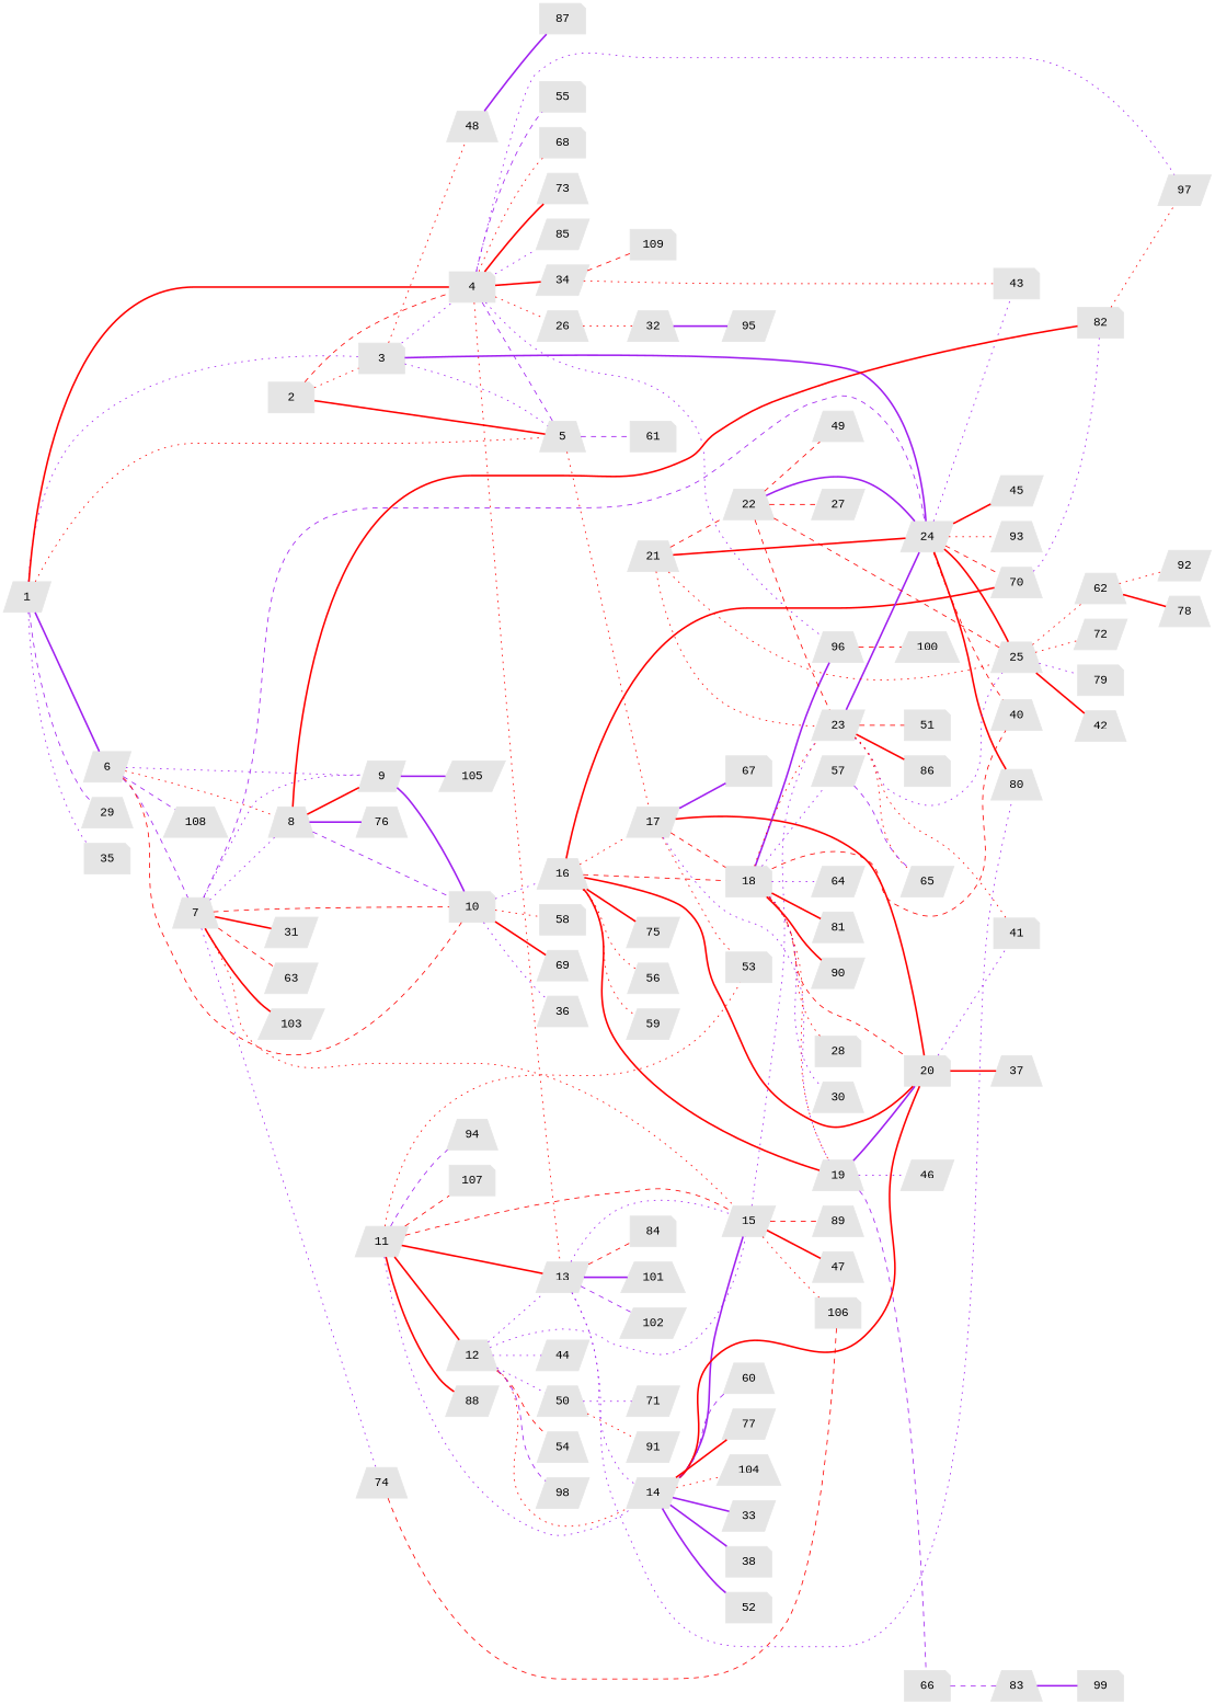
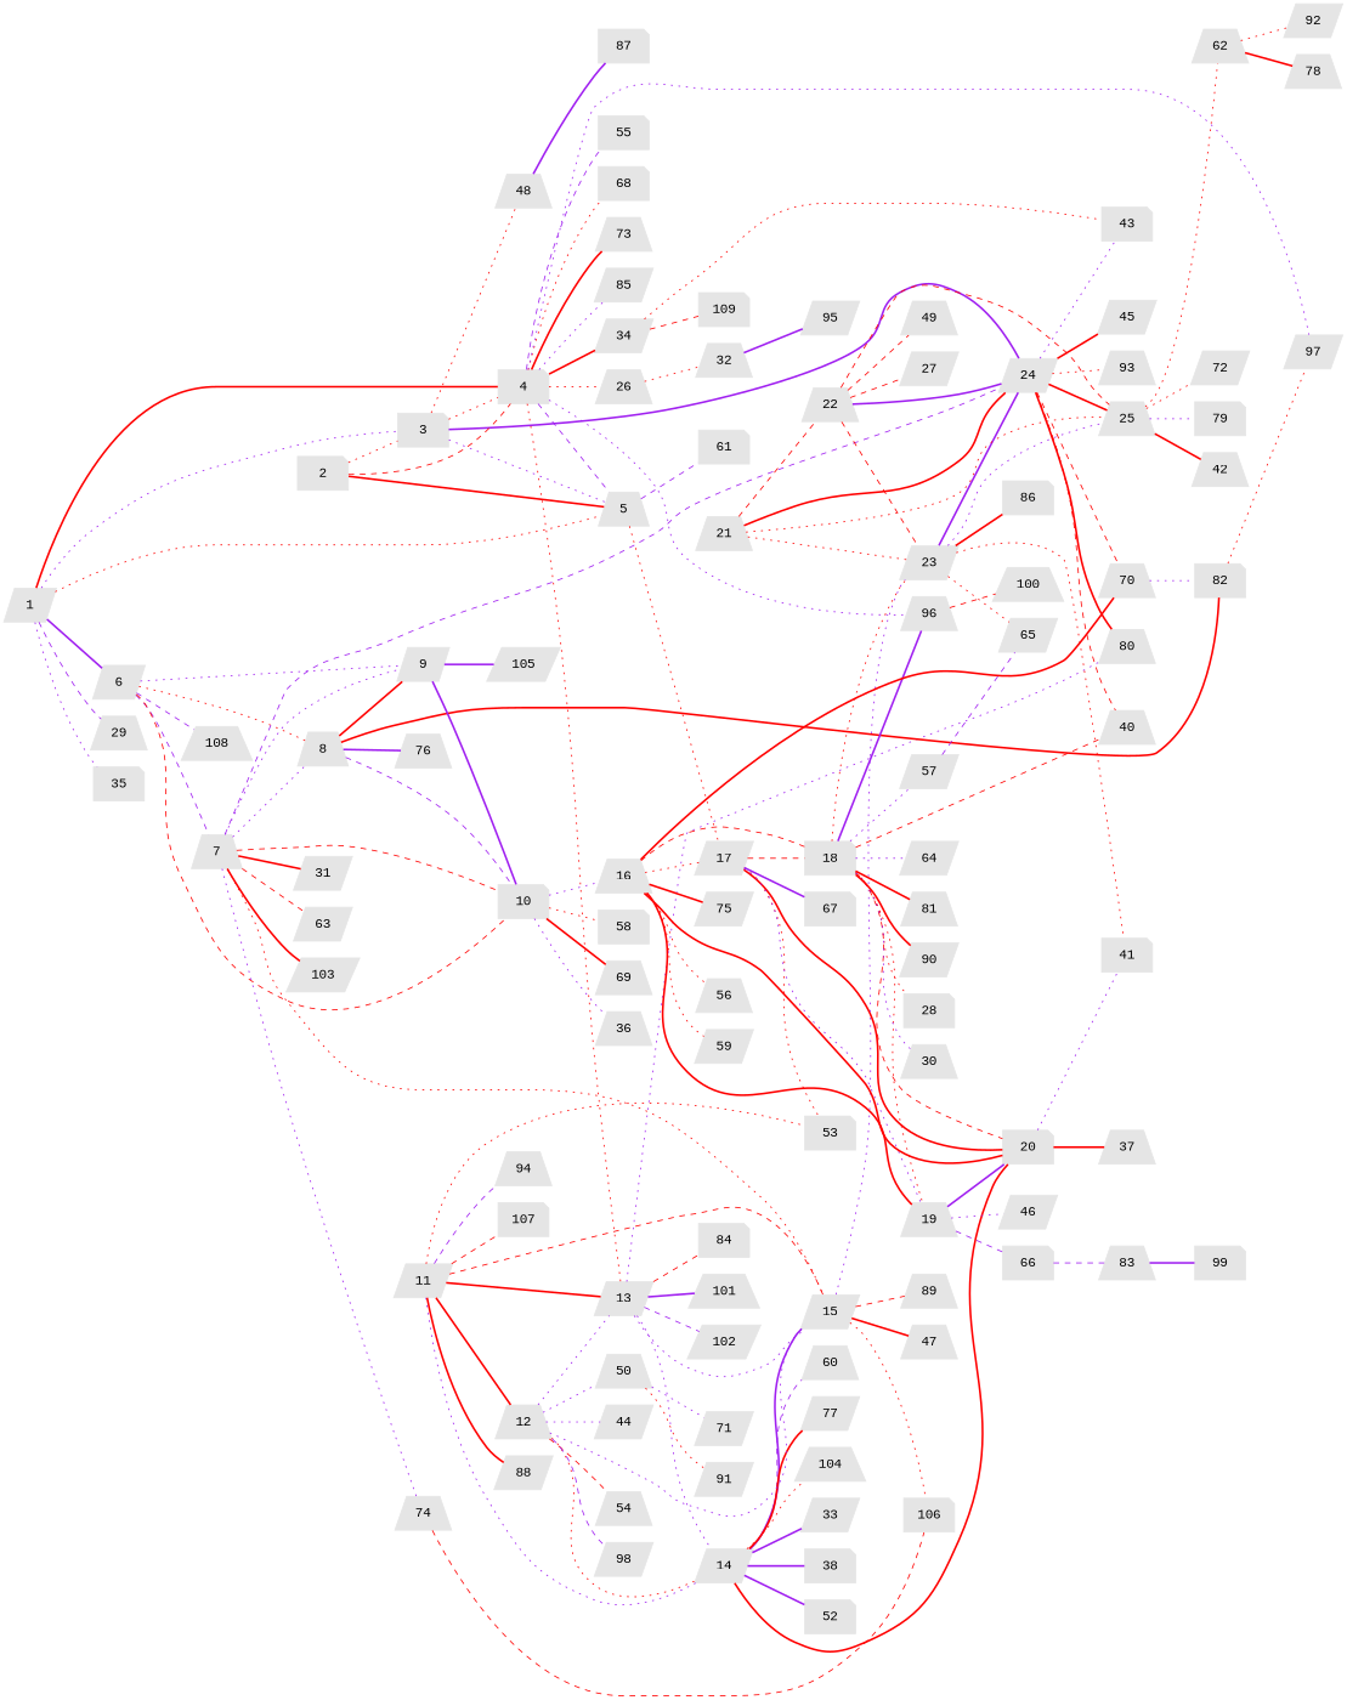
  graph {
    fontname="Liberation Mono"
    rankdir=LR
    node [color=gray90 fontname="Liberation Mono" shape=trapezium style=filled]
    edge [color=red fontname="Liberation Mono" style=dotted]
    1 [shape=parallelogram]
    3 [shape=note]
    4 [shape=note]
    5
    6 [shape=parallelogram]
    29
    35 [shape=note]
    2 [shape=note]
    24 [shape=parallelogram]
    48
    13 [shape=parallelogram]
    26
    34 [shape=parallelogram]
    55 [shape=note]
    68 [shape=note]
    73
    85 [shape=parallelogram]
    96
    97 [shape=parallelogram]
    17 [shape=parallelogram]
    61 [shape=note]
    7
    8
    9 [shape=parallelogram]
    10 [shape=note]
    108
    80
    70
    40
    25
    43 [shape=note]
    45 [shape=parallelogram]
    93
    87 [shape=note]
    15 [shape=parallelogram]
    14 [shape=parallelogram]
    84 [shape=note]
    101
    102 [shape=parallelogram]
    32
    109 [shape=note]
    100
    53 [shape=note]
    20 [shape=note]
    18 [shape=note]
    19
    67 [shape=note]
    31 [shape=parallelogram]
    63 [shape=parallelogram]
    74
    103 [shape=parallelogram]
    76
    82 [shape=note]
    105 [shape=parallelogram]
    16
    36
    58 [shape=note]
    69
    23 [shape=parallelogram]
    47
    89
    106 [shape=note]
    56
    59 [shape=parallelogram]
    75 [shape=parallelogram]
    11 [shape=parallelogram]
    12
    88 [shape=parallelogram]
    94
    107 [shape=note]
    44 [shape=parallelogram]
    50
    54
    98 [shape=parallelogram]
    33 [shape=parallelogram]
    38 [shape=note]
    52 [shape=note]
    60
    77 [shape=parallelogram]
    104
    71 [shape=parallelogram]
    91 [shape=parallelogram]
    37
    41 [shape=note]
-   51 [shape=note]
    65 [shape=parallelogram]
    86 [shape=note]
    28 [shape=note]
    30
    57 [shape=parallelogram]
    64 [shape=parallelogram]
    81
    90 [shape=parallelogram]
    46 [shape=parallelogram]
    66 [shape=note]
    83
    21
    22
    27 [shape=parallelogram]
    49
    42
    62
    72 [shape=parallelogram]
    79 [shape=note]
    78
    92 [shape=parallelogram]
    95 [shape=parallelogram]
    99 [shape=note]
    1 -- 3 [color=purple]
    1 -- 4 [style=bold]
    1 -- 5
    1 -- 6 [color=purple style=bold]
    1 -- 29 [color=purple style=dashed]
    1 -- 35 [color=purple]
-   3 -- 4 [color=purple]
+   3 -- 4
    3 -- 5 [color=purple]
    3 -- 24 [color=purple style=bold]
    3 -- 48
    4 -- 5 [color=purple style=dashed]
    4 -- 13
    4 -- 26
    4 -- 34 [style=bold]
    4 -- 55 [color=purple style=dashed]
    4 -- 68
    4 -- 73 [style=bold]
    4 -- 85 [color=purple]
    4 -- 96 [color=purple]
    4 -- 97 [color=purple]
    5 -- 17
    5 -- 61 [color=purple style=dashed]
    6 -- 7 [color=purple style=dashed]
    6 -- 8
    6 -- 9 [color=purple]
    6 -- 10 [style=dashed]
    6 -- 108 [color=purple style=dashed]
    2 -- 3
    2 -- 4 [style=dashed]
    2 -- 5 [style=bold]
    24 -- 80 [style=bold]
    24 -- 70 [style=dashed]
    24 -- 40 [style=dashed]
    24 -- 25 [style=bold]
    24 -- 43 [color=purple]
    24 -- 45 [style=bold]
    24 -- 93
    48 -- 87 [color=purple style=bold]
    13 -- 80 [color=purple]
    13 -- 15 [color=purple]
    13 -- 14 [color=purple]
    13 -- 84 [style=dashed]
    13 -- 101 [color=purple style=bold]
    13 -- 102 [color=purple style=dashed]
    26 -- 32
    34 -- 43
    34 -- 109 [style=dashed]
    96 -- 100 [style=dashed]
    17 -- 53
    17 -- 20 [style=bold]
    17 -- 18 [style=dashed]
    17 -- 19 [color=purple]
    17 -- 67 [color=purple style=bold]
    7 -- 24 [color=purple style=dashed]
    7 -- 8 [color=purple]
    7 -- 9 [color=purple]
    7 -- 10 [style=dashed]
    7 -- 15
    7 -- 31 [style=bold]
    7 -- 63 [style=dashed]
    7 -- 74 [color=purple]
    7 -- 103 [style=bold]
    8 -- 9 [style=bold]
    8 -- 10 [color=purple style=dashed]
    8 -- 76 [color=purple style=bold]
    8 -- 82 [style=bold]
    9 -- 10 [color=purple style=bold]
    9 -- 105 [color=purple style=bold]
    10 -- 16 [color=purple]
    10 -- 36 [color=purple]
    10 -- 58
    10 -- 69 [style=bold]
    70 -- 82 [color=purple]
    25 -- 42 [style=bold]
    25 -- 62
    25 -- 72
    25 -- 79 [color=purple]
    15 -- 23 [color=purple]
    15 -- 47 [style=bold]
    15 -- 89 [style=dashed]
    15 -- 106
    14 -- 15 [color=purple style=bold]
    14 -- 20 [style=bold]
    14 -- 33 [color=purple style=bold]
    14 -- 38 [color=purple style=bold]
    14 -- 52 [color=purple style=bold]
    14 -- 60 [color=purple style=dashed]
    14 -- 77 [style=bold]
    14 -- 104
    32 -- 95 [color=purple style=bold]
    20 -- 37 [style=bold]
    20 -- 41 [color=purple]
    18 -- 96 [color=purple style=bold]
    18 -- 40 [style=dashed]
    18 -- 20 [style=dashed]
    18 -- 19
    18 -- 23
    18 -- 28
    18 -- 30 [color=purple]
    18 -- 57 [color=purple]
    18 -- 64 [color=purple]
    18 -- 81 [style=bold]
    18 -- 90 [style=bold]
    19 -- 20 [color=purple style=bold]
    19 -- 46 [color=purple]
    19 -- 66 [color=purple style=dashed]
    74 -- 106 [style=dashed]
    82 -- 97
    16 -- 17
    16 -- 70 [style=bold]
    16 -- 20 [style=bold]
    16 -- 18 [style=dashed]
    16 -- 19 [style=bold]
    16 -- 56
    16 -- 59
    16 -- 75 [style=bold]
    23 -- 24 [color=purple style=bold]
    23 -- 25 [color=purple]
    23 -- 41
-   23 -- 51 [style=dashed]
    23 -- 65
    23 -- 86 [style=bold]
    11 -- 13 [style=bold]
    11 -- 15 [style=dashed]
    11 -- 14 [color=purple]
    11 -- 53
    11 -- 12 [style=bold]
    11 -- 88 [style=bold]
    11 -- 94 [color=purple style=dashed]
    11 -- 107 [style=dashed]
    12 -- 13 [color=purple]
    12 -- 15 [color=purple]
    12 -- 14
    12 -- 44 [color=purple]
    12 -- 50 [color=purple]
    12 -- 54 [style=dashed]
    12 -- 98 [color=purple style=dashed]
    50 -- 71 [color=purple]
    50 -- 91
    57 -- 65 [color=purple style=dashed]
    66 -- 83 [color=purple style=dashed]
    83 -- 99 [color=purple style=bold]
    21 -- 24 [style=bold]
    21 -- 25
    21 -- 23
    21 -- 22 [style=dashed]
    22 -- 24 [color=purple style=bold]
    22 -- 25 [style=dashed]
    22 -- 23 [style=dashed]
    22 -- 27 [style=dashed]
    22 -- 49 [style=dashed]
    62 -- 78 [style=bold]
    62 -- 92
  }
